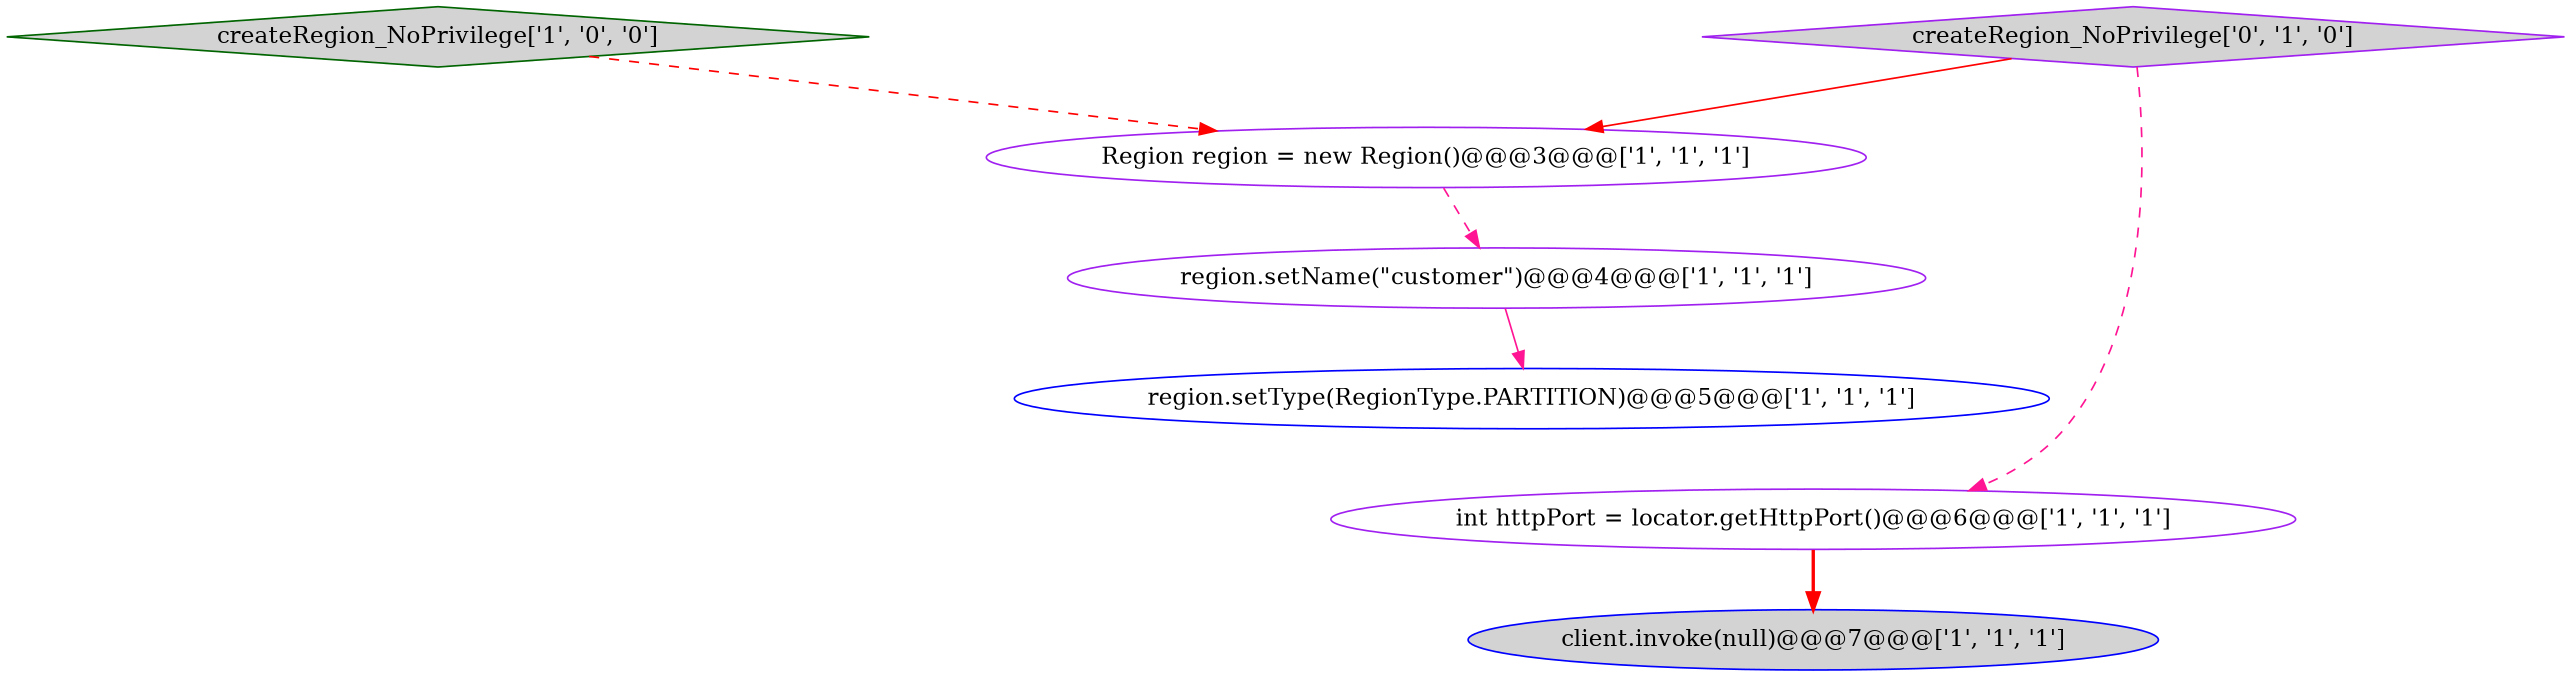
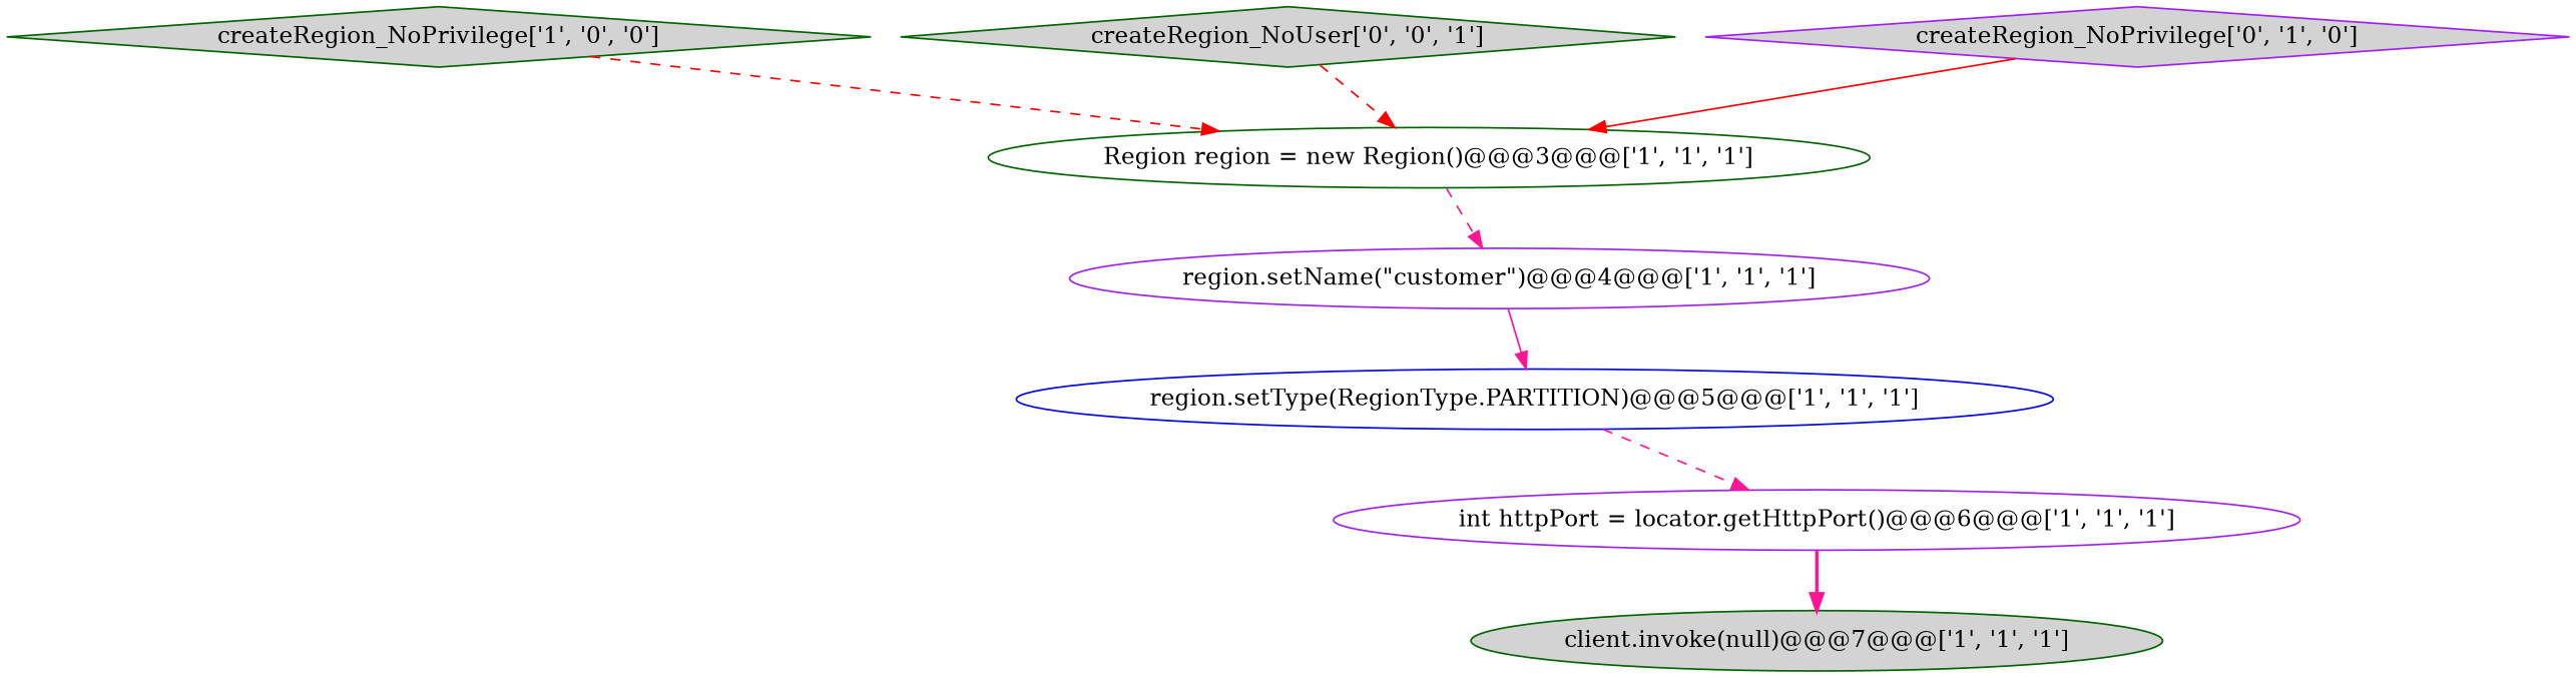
  digraph {
    node [color=darkgreen fillcolor=lightgray shape=ellipse style=filled]
    edge [color=deeppink style=dashed]
    n1 [label="createRegion_NoPrivilege['1', '0', '0']" shape=diamond]
-   n2 [color=purple fillcolor=white label="Region region = new Region()@@@3@@@['1', '1', '1']"]
+   n2 [fillcolor=white label="Region region = new Region()@@@3@@@['1', '1', '1']"]
    n3 [color=purple fillcolor=white label="region.setName(\"customer\")@@@4@@@['1', '1', '1']"]
    n4 [color=purple label="createRegion_NoPrivilege['0', '1', '0']" shape=diamond]
    n5 [color=purple fillcolor=white label="int httpPort = locator.getHttpPort()@@@6@@@['1', '1', '1']"]
-   n6 [color=blue label="client.invoke(null)@@@7@@@['1', '1', '1']"]
+   n6 [label="client.invoke(null)@@@7@@@['1', '1', '1']"]
+   n7 [label="createRegion_NoUser['0', '0', '1']" shape=diamond]
    n8 [color=blue fillcolor=white label="region.setType(RegionType.PARTITION)@@@5@@@['1', '1', '1']"]
    n1 -> n2 [color=red]
    n2 -> n3
    n3 -> n8 [style=solid]
    n4 -> n2 [color=red style=solid]
-   n5 -> n6 [color=red style=bold]
-   n4 -> n5
+   n5 -> n6 [style=bold]
+   n7 -> n2 [color=red]
+   n8 -> n5
  }
